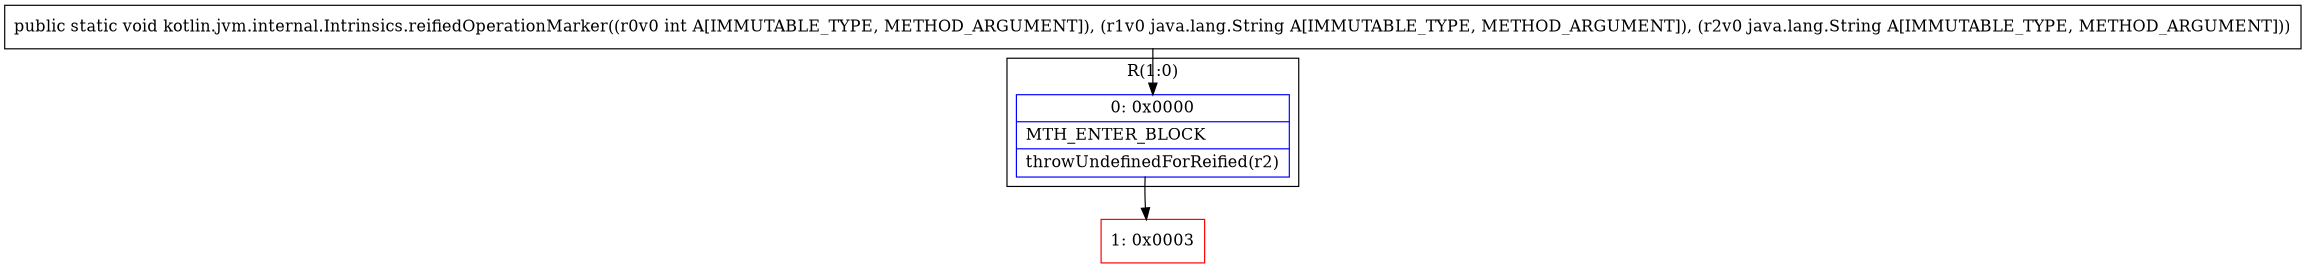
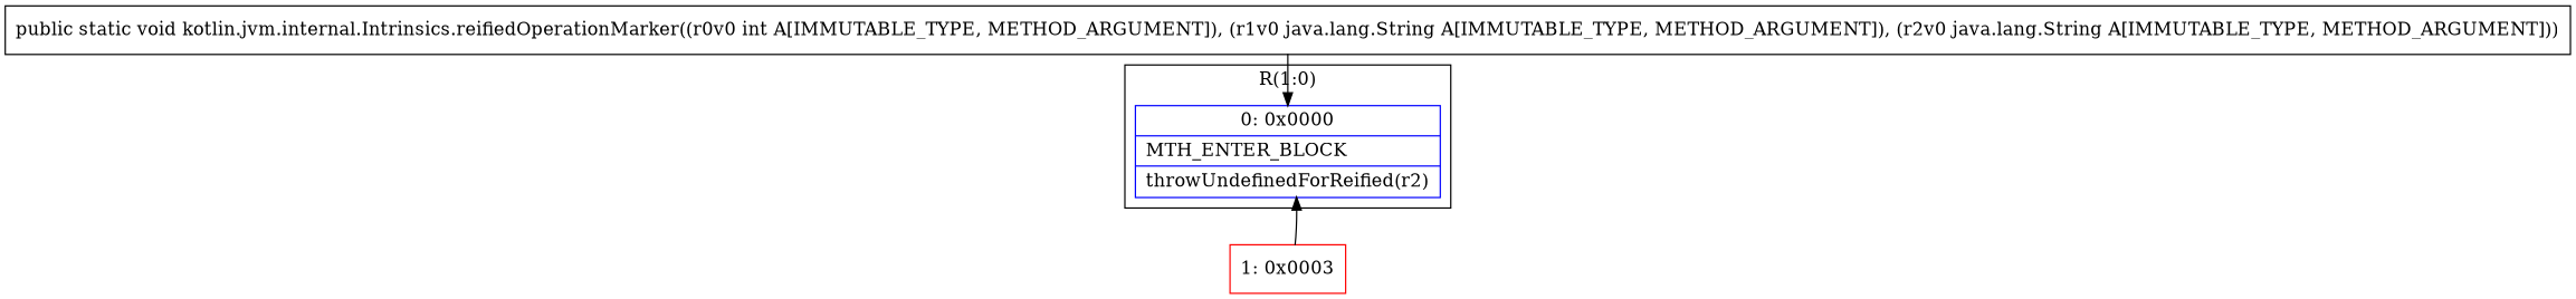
  digraph {
    node [shape=record]
    n1 [color=blue label="{0\:\ 0x0000|MTH_ENTER_BLOCK\l|throwUndefinedForReified(r2)\l}"]
    n2 [color=red label="{1\:\ 0x0003}"]
    n3 [label="{public static void kotlin.jvm.internal.Intrinsics.reifiedOperationMarker((r0v0 int A[IMMUTABLE_TYPE, METHOD_ARGUMENT]), (r1v0 java.lang.String A[IMMUTABLE_TYPE, METHOD_ARGUMENT]), (r2v0 java.lang.String A[IMMUTABLE_TYPE, METHOD_ARGUMENT])) }"]
    subgraph cluster_1 {
      label="R(1:0)"
      n1
    }
-   n1 -> n2
+   n2 -> n1
    n3 -> n1
  }
